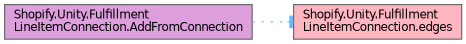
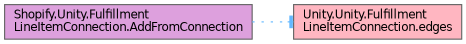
  digraph {
    rankdir=LR
    node [fontname=Helvetica fontsize=10 shape=box style=filled]
    n1 [color=gray40 fillcolor=plum fontcolor=black height=0.2 label="Shopify.Unity.Fulfillment\lLineItemConnection.AddFromConnection" width=0.4]
-   n2 [color=grey40 fillcolor=lightpink height=0.2 label="Shopify.Unity.Fulfillment\lLineItemConnection.edges" width=0.4]
+   n2 [color=grey40 fillcolor=lightpink height=0.2 label="Unity.Unity.Fulfillment\lLineItemConnection.edges" width=0.4]
    n1 -> n2 [color=steelblue1 fontname=Helvetica fontsize=10 labelfontname=Helvetica labelfontsize=10 style=dotted arrowhead=tee]
  }
